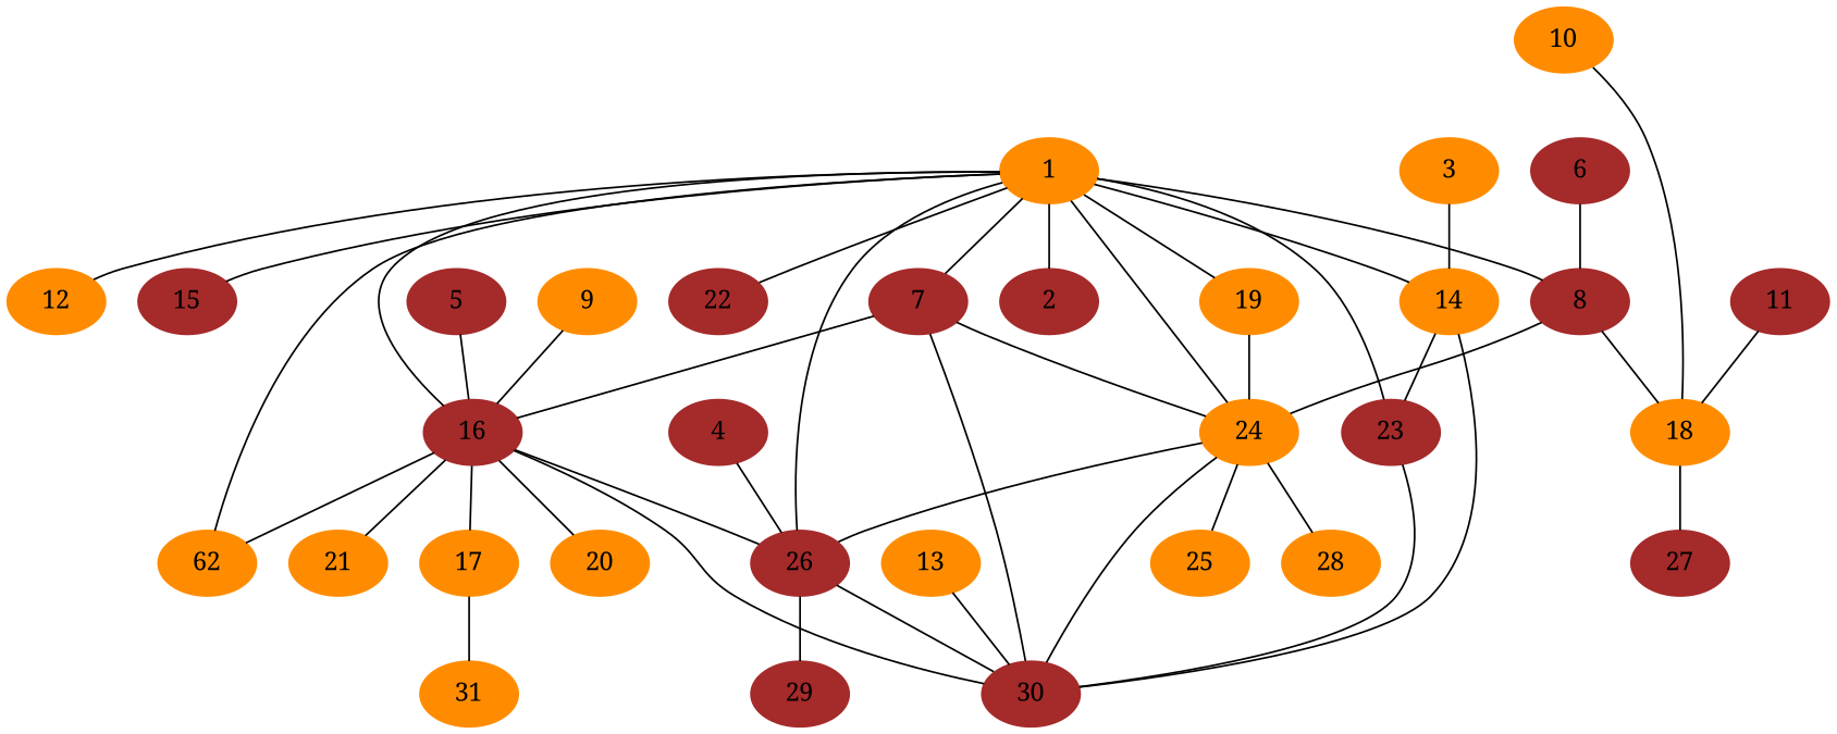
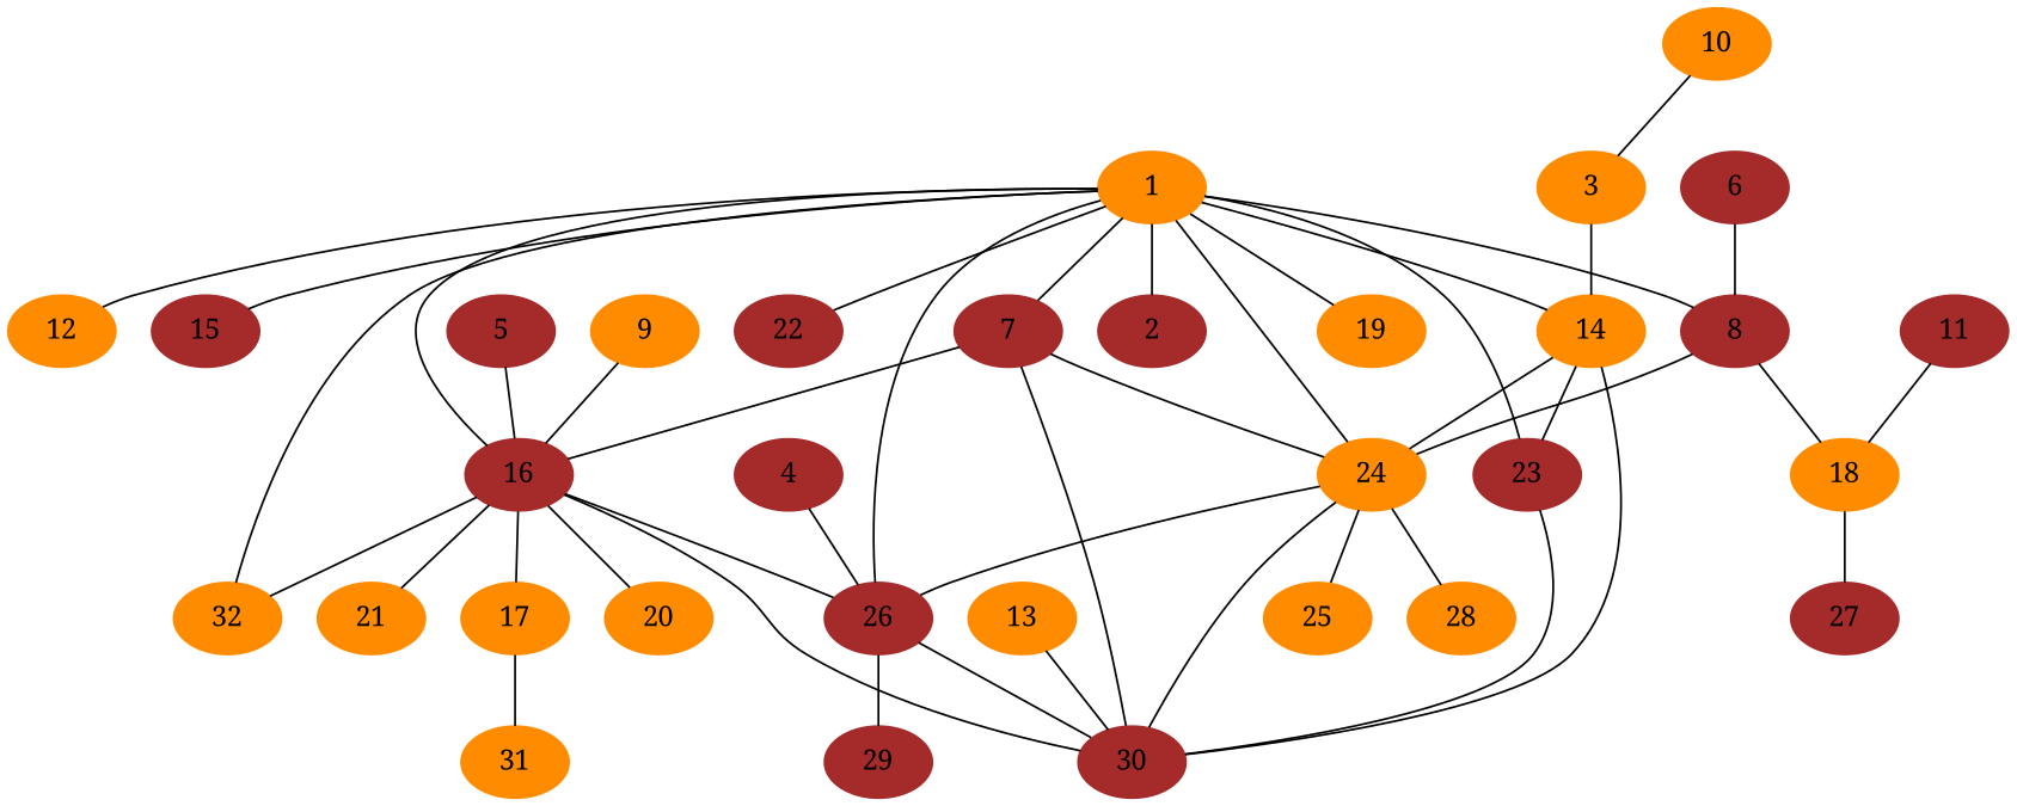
  graph {
    fontname="Noto Serif"
    node [color=darkorange fontname="Noto Serif" style=filled]
    edge [fontname="Noto Serif" weight=1.0]
    2 [color=brown]
    1
    7 [color=brown]
    8 [color=brown]
    12
    14
    15 [color=brown]
    16 [color=brown]
    19
    22 [color=brown]
    23 [color=brown]
    24
    26 [color=brown]
-   32 [label=62]
+   32
    30 [color=brown]
    18
    17
    20
    21
    28
    25
    29 [color=brown]
    3
    4 [color=brown]
    5 [color=brown]
    6 [color=brown]
    27 [color=brown]
    9
    10
    11 [color=brown]
    13
    31
    1 -- 2
    1 -- 7
    1 -- 8
    1 -- 12
    1 -- 14 [weight=2.0]
    1 -- 15
    1 -- 16
    1 -- 19
    1 -- 22
    1 -- 23 [weight=2.0]
    1 -- 24
    1 -- 26
    1 -- 32
    7 -- 16
    7 -- 24
    7 -- 30
    8 -- 24
    8 -- 18
    14 -- 23
-   19 -- 24 [weight=2.0]
+   14 -- 24 [weight=2.0]
    14 -- 30
    16 -- 26
    16 -- 32
    16 -- 30
    16 -- 17
    16 -- 20
    16 -- 21
    23 -- 30
    24 -- 26
    24 -- 30
    24 -- 28
    24 -- 25
    26 -- 30
    26 -- 29
    18 -- 27
    17 -- 31
    3 -- 14
    4 -- 26
    5 -- 16
    6 -- 8
    9 -- 16
-   10 -- 18
+   10 -- 3
    11 -- 18
    13 -- 30
  }
